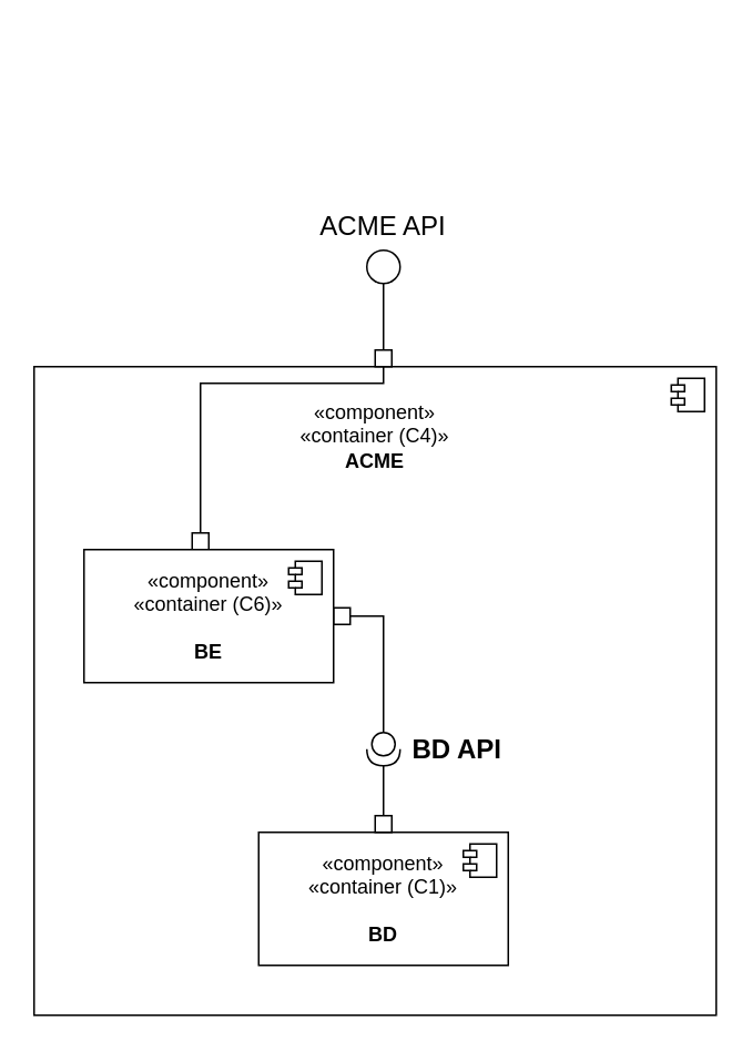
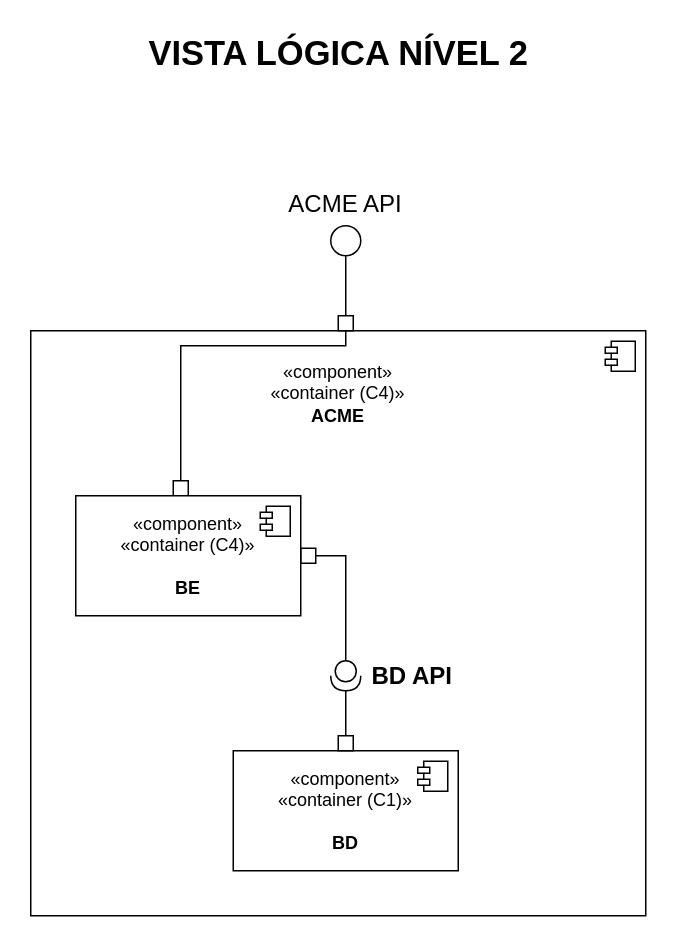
  <mxCell id="0" />
  <mxCell id="1" parent="0" />
  <mxCell id="2" style="edgeStyle=none;curved=1;rounded=0;orthogonalLoop=1;jettySize=auto;html=1;exitX=0.5;exitY=0;exitDx=0;exitDy=0;entryX=0.5;entryY=0;entryDx=0;entryDy=0;fontSize=12;startSize=8;endSize=8;" parent="1" source="3" target="6" edge="1"><mxGeometry relative="1" as="geometry"><Array as="points"><mxPoint x="140" y="240" /></Array></mxGeometry></mxCell>
  <mxCell id="3" value="«component»&lt;br&gt;«container (C4)»&lt;br&gt;&lt;b&gt;ACME&lt;/b&gt;" style="html=1;dropTarget=0;whiteSpace=wrap;verticalAlign=top;spacingTop=14;" parent="1" vertex="1"><mxGeometry x="20" y="220" width="410" height="390" as="geometry" /></mxCell>
  <mxCell id="4" value="" style="shape=module;jettyWidth=8;jettyHeight=4;" parent="3" vertex="1"><mxGeometry x="1" width="20" height="20" relative="1" as="geometry"><mxPoint x="-27" y="7" as="offset" /></mxGeometry></mxCell>
  <mxCell id="5" style="edgeStyle=none;rounded=0;orthogonalLoop=1;jettySize=auto;html=1;fontSize=12;startSize=8;endSize=8;endArrow=box;endFill=0;startArrow=box;startFill=0;" parent="1" edge="1"><mxGeometry relative="1" as="geometry"><mxPoint x="119.997" y="330" as="sourcePoint" /><mxPoint x="230" y="210" as="targetPoint" /><Array as="points"><mxPoint x="120" y="230" /><mxPoint x="230" y="230" /></Array></mxGeometry></mxCell>
- <mxCell id="6" value="«component»&lt;br&gt;«container (C6)»&lt;br&gt;&lt;b&gt;&lt;br&gt;BE&lt;br&gt;&lt;/b&gt;" style="html=1;dropTarget=0;whiteSpace=wrap;verticalAlign=middle;spacingTop=0;" parent="1" vertex="1"><mxGeometry x="50" y="330" width="150" height="80" as="geometry" /></mxCell>
+ <mxCell id="6" value="«component»&lt;br&gt;«container (C4)»&lt;br&gt;&lt;b&gt;&lt;br&gt;BE&lt;br&gt;&lt;/b&gt;" style="html=1;dropTarget=0;whiteSpace=wrap;verticalAlign=middle;spacingTop=0;" parent="1" vertex="1"><mxGeometry x="50" y="330" width="150" height="80" as="geometry" /></mxCell>
  <mxCell id="7" value="" style="shape=module;jettyWidth=8;jettyHeight=4;" parent="6" vertex="1"><mxGeometry x="1" width="20" height="20" relative="1" as="geometry"><mxPoint x="-27" y="7" as="offset" /></mxGeometry></mxCell>
  <mxCell id="8" style="edgeStyle=none;curved=1;rounded=0;orthogonalLoop=1;jettySize=auto;html=1;fontSize=12;startSize=8;endSize=8;endArrow=none;endFill=0;" parent="1" edge="1"><mxGeometry relative="1" as="geometry"><mxPoint x="230" y="210" as="targetPoint" /><mxPoint x="230" y="170" as="sourcePoint" /></mxGeometry></mxCell>
  <mxCell id="9" value="" style="ellipse;whiteSpace=wrap;html=1;fontSize=16;" parent="1" vertex="1"><mxGeometry x="220" y="150" width="20" height="20" as="geometry" /></mxCell>
  <mxCell id="10" value="ACME API" style="text;html=1;strokeColor=none;fillColor=none;align=center;verticalAlign=middle;whiteSpace=wrap;rounded=0;fontSize=16;" parent="1" vertex="1"><mxGeometry x="185" y="120" width="90" height="30" as="geometry" /></mxCell>
  <mxCell id="11" value="«component»&lt;br&gt;«container (C1)»&lt;br&gt;&lt;b&gt;&lt;br&gt;BD&lt;br&gt;&lt;/b&gt;" style="html=1;dropTarget=0;whiteSpace=wrap;verticalAlign=middle;spacingTop=0;" parent="1" vertex="1"><mxGeometry x="155" y="500" width="150" height="80" as="geometry" /></mxCell>
  <mxCell id="12" value="" style="shape=module;jettyWidth=8;jettyHeight=4;" parent="11" vertex="1"><mxGeometry x="1" width="20" height="20" relative="1" as="geometry"><mxPoint x="-27" y="7" as="offset" /></mxGeometry></mxCell>
  <mxCell id="13" style="edgeStyle=none;rounded=0;orthogonalLoop=1;jettySize=auto;html=1;entryX=1;entryY=0.5;entryDx=0;entryDy=0;fontSize=12;startSize=8;endSize=8;endArrow=box;endFill=0;" parent="1" source="15" target="6" edge="1"><mxGeometry relative="1" as="geometry"><Array as="points"><mxPoint x="230" y="370" /></Array></mxGeometry></mxCell>
  <mxCell id="14" style="edgeStyle=none;curved=1;rounded=0;orthogonalLoop=1;jettySize=auto;html=1;entryX=0.5;entryY=0;entryDx=0;entryDy=0;fontSize=12;startSize=8;endSize=8;endArrow=box;endFill=0;" parent="1" source="15" target="11" edge="1"><mxGeometry relative="1" as="geometry" /></mxCell>
  <mxCell id="15" value="BD API" style="shape=providedRequiredInterface;html=1;verticalLabelPosition=bottom;sketch=0;fontSize=16;rotation=90;verticalAlign=middle;horizontal=0;spacingTop=0;spacingLeft=47;fontStyle=1" parent="1" vertex="1"><mxGeometry x="220" y="440" width="20" height="20" as="geometry" /></mxCell>
+ <mxCell id="16" value="VISTA LÓGICA NÍVEL 2" style="text;html=1;strokeColor=none;fillColor=none;align=center;verticalAlign=middle;whiteSpace=wrap;rounded=0;fontSize=23;fontFamily=Helvetica;fontStyle=1" parent="1" vertex="1"><mxGeometry x="94.5" y="20" width="261" height="30" as="geometry" /></mxCell>
